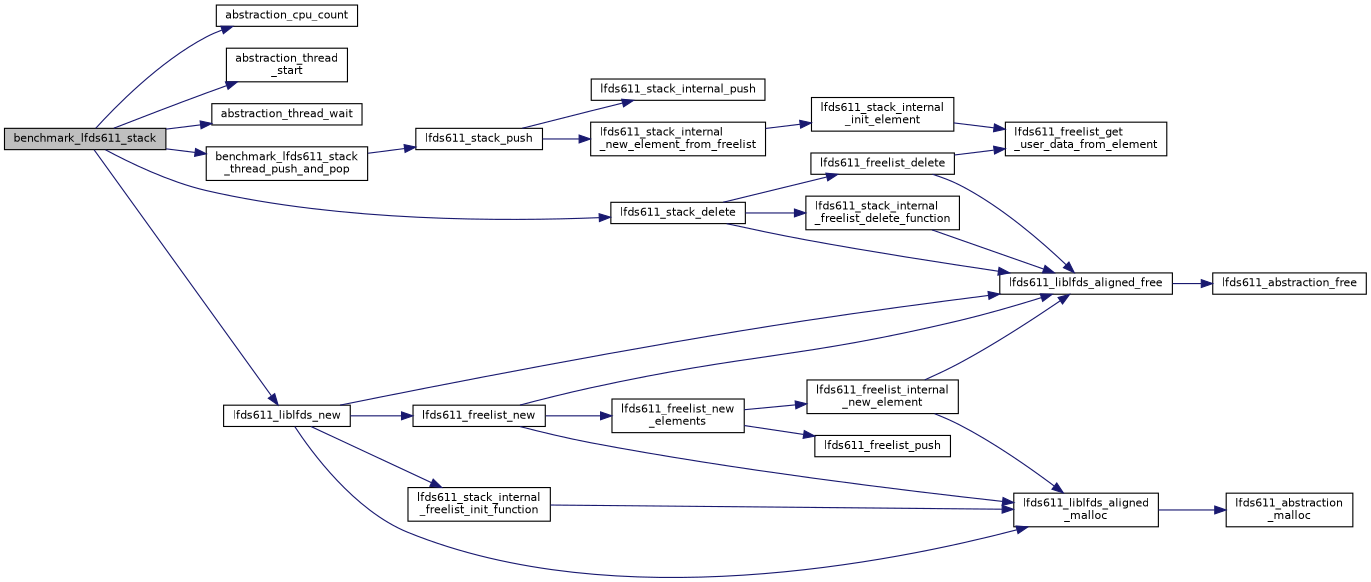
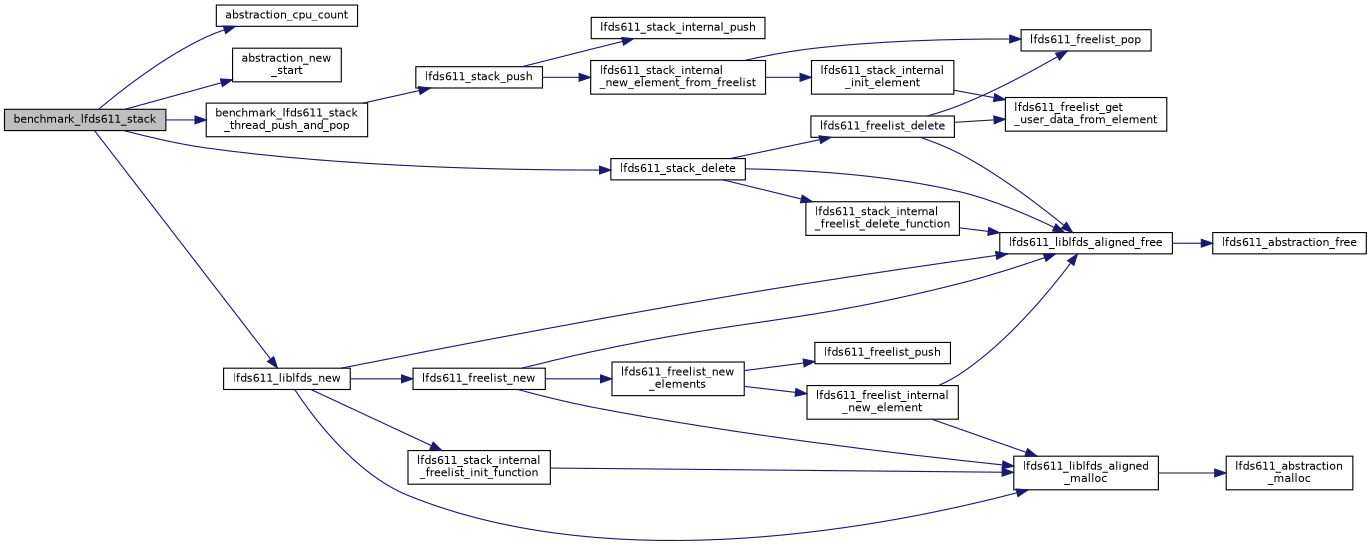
  digraph {
    rankdir=LR
    node [color=black fillcolor=white fontname=Helvetica fontsize=10 shape=record style=filled]
    edge [color=midnightblue fontname=Helvetica fontsize=10 labelfontname=Helvetica labelfontsize=10 style=solid]
    n1 [fillcolor=grey75 fontcolor=black height=0.2 label=benchmark_lfds611_stack width=0.4]
    n2 [height=0.2 label=abstraction_cpu_count width=0.4]
-   n3 [height=0.2 label="abstraction_thread\l_start" width=0.4]
-   n4 [height=0.2 label=abstraction_thread_wait width=0.4]
+   n3 [height=0.2 label="abstraction_new\l_start" width=0.4]
    n5 [height=0.2 label="benchmark_lfds611_stack\l_thread_push_and_pop" width=0.4]
    n6 [height=0.2 label=lfds611_stack_delete width=0.4]
    n7 [height=0.2 label=lfds611_liblfds_new width=0.4]
    n8 [height=0.2 label=lfds611_stack_push width=0.4]
    n9 [height=0.2 label=lfds611_freelist_delete width=0.4]
    n10 [height=0.2 label=lfds611_liblfds_aligned_free width=0.4]
    n11 [height=0.2 label="lfds611_stack_internal\l_freelist_delete_function" width=0.4]
    n12 [height=0.2 label=lfds611_freelist_new width=0.4]
    n13 [height=0.2 label="lfds611_liblfds_aligned\l_malloc" width=0.4]
    n14 [height=0.2 label="lfds611_stack_internal\l_freelist_init_function" width=0.4]
    n15 [height=0.2 label="lfds611_stack_internal\l_new_element_from_freelist" width=0.4]
    n16 [height=0.2 label=lfds611_stack_internal_push width=0.4]
+   n17 [height=0.2 label=lfds611_freelist_pop width=0.4]
    n18 [height=0.2 label="lfds611_stack_internal\l_init_element" width=0.4]
    n19 [height=0.2 label="lfds611_freelist_get\l_user_data_from_element" width=0.4]
    n20 [height=0.2 label=lfds611_abstraction_free width=0.4]
    n21 [height=0.2 label="lfds611_freelist_new\l_elements" width=0.4]
    n22 [height=0.2 label="lfds611_abstraction\l_malloc" width=0.4]
    n23 [height=0.2 label="lfds611_freelist_internal\l_new_element" width=0.4]
    n24 [height=0.2 label=lfds611_freelist_push width=0.4]
    n1 -> n2
    n1 -> n3
-   n1 -> n4
    n1 -> n5
    n1 -> n6
    n1 -> n7
    n5 -> n8
    n6 -> n9
    n6 -> n10
    n6 -> n11
    n7 -> n10
    n7 -> n12
    n7 -> n13
    n7 -> n14
    n8 -> n15
    n8 -> n16
    n9 -> n10
+   n9 -> n17
    n9 -> n19
    n10 -> n20
    n11 -> n10
    n12 -> n10
    n12 -> n13
    n12 -> n21
    n13 -> n22
    n14 -> n13
+   n15 -> n17
    n15 -> n18
    n18 -> n19
    n21 -> n23
    n21 -> n24
    n23 -> n10
    n23 -> n13
  }
